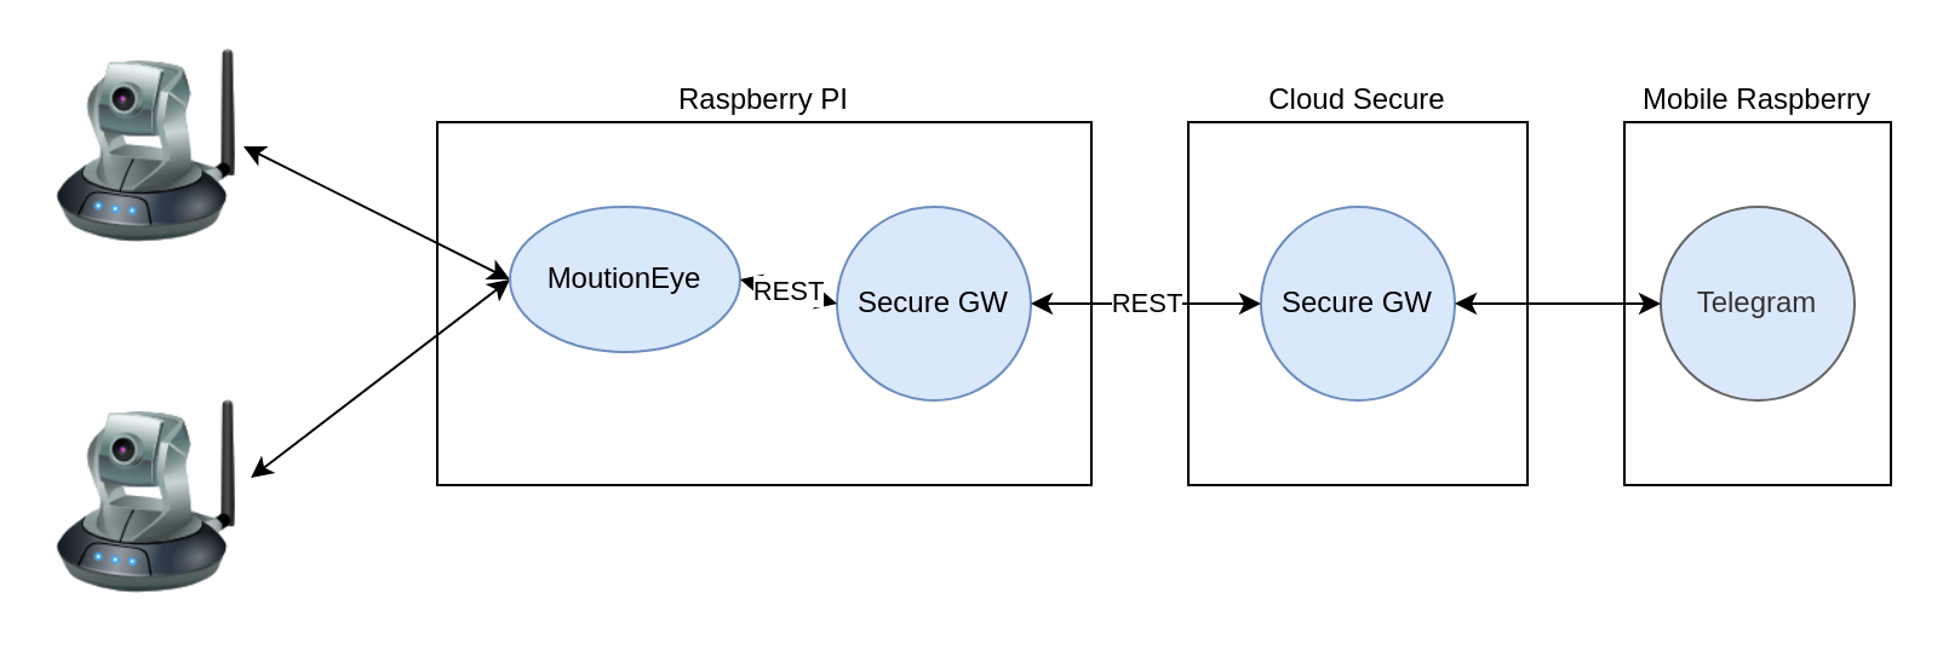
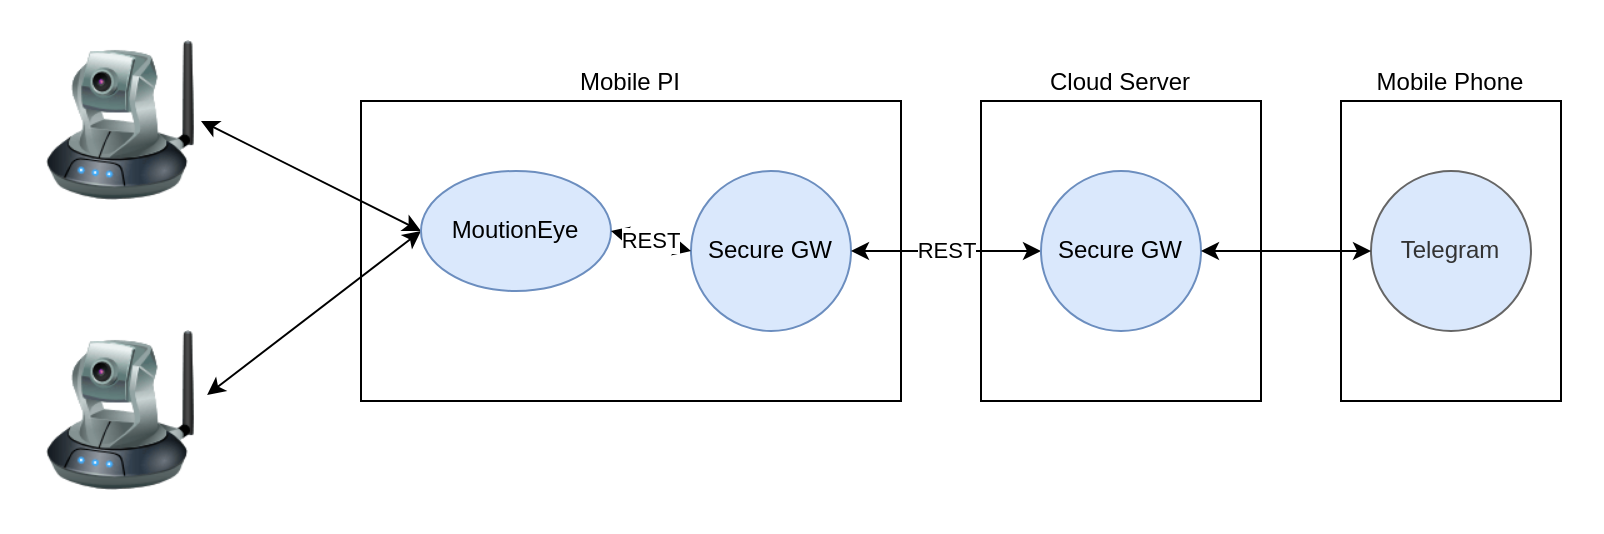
  <mxCell id="0" />
  <mxCell id="1" parent="0" />
  <mxCell id="2" value="" style="image;html=1;image=img/lib/clip_art/networking/Ip_Camera_128x128.png" vertex="1" parent="1"><mxGeometry x="20" y="20" width="80" height="80" as="geometry" /></mxCell>
  <mxCell id="3" value="" style="image;html=1;image=img/lib/clip_art/networking/Ip_Camera_128x128.png" vertex="1" parent="1"><mxGeometry x="20" y="165" width="80" height="80" as="geometry" /></mxCell>
- <mxCell id="4" value="&lt;div&gt;Raspberry PI&lt;/div&gt;" style="rounded=0;whiteSpace=wrap;html=1;labelPosition=center;verticalLabelPosition=top;align=center;verticalAlign=bottom;" vertex="1" parent="1"><mxGeometry x="180" y="50" width="270" height="150" as="geometry" /></mxCell>
+ <mxCell id="4" value="&lt;div&gt;Mobile PI&lt;/div&gt;" style="rounded=0;whiteSpace=wrap;html=1;labelPosition=center;verticalLabelPosition=top;align=center;verticalAlign=bottom;" vertex="1" parent="1"><mxGeometry x="180" y="50" width="270" height="150" as="geometry" /></mxCell>
  <mxCell id="5" value="Secure GW" style="ellipse;whiteSpace=wrap;html=1;aspect=fixed;fillColor=#dae8fc;strokeColor=#6c8ebf;" vertex="1" parent="1"><mxGeometry x="345" y="85" width="80" height="80" as="geometry" /></mxCell>
  <mxCell id="6" value="" style="endArrow=classic;startArrow=classic;html=1;exitX=1;exitY=0.5;exitDx=0;exitDy=0;entryX=0;entryY=0.5;entryDx=0;entryDy=0;" edge="1" parent="1" source="2" target="11"><mxGeometry width="50" height="50" relative="1" as="geometry"><mxPoint x="170" y="410" as="sourcePoint" /><mxPoint x="220" y="360" as="targetPoint" /></mxGeometry></mxCell>
  <mxCell id="7" value="" style="endArrow=classic;startArrow=classic;html=1;exitX=1.038;exitY=0.4;exitDx=0;exitDy=0;exitPerimeter=0;entryX=0;entryY=0.5;entryDx=0;entryDy=0;" edge="1" parent="1" source="3" target="11"><mxGeometry width="50" height="50" relative="1" as="geometry"><mxPoint x="90" y="410" as="sourcePoint" /><mxPoint x="140" y="360" as="targetPoint" /></mxGeometry></mxCell>
- <mxCell id="8" value="Cloud Secure" style="rounded=0;whiteSpace=wrap;html=1;labelPosition=center;verticalLabelPosition=top;align=center;verticalAlign=bottom;" vertex="1" parent="1"><mxGeometry x="490" y="50" width="140" height="150" as="geometry" /></mxCell>
- <mxCell id="9" value="&lt;div&gt;Mobile Raspberry&lt;br&gt;&lt;/div&gt;" style="rounded=0;whiteSpace=wrap;html=1;labelPosition=center;verticalLabelPosition=top;align=center;verticalAlign=bottom;" vertex="1" parent="1"><mxGeometry x="670" y="50" width="110" height="150" as="geometry" /></mxCell>
+ <mxCell id="8" value="Cloud Server" style="rounded=0;whiteSpace=wrap;html=1;labelPosition=center;verticalLabelPosition=top;align=center;verticalAlign=bottom;" vertex="1" parent="1"><mxGeometry x="490" y="50" width="140" height="150" as="geometry" /></mxCell>
+ <mxCell id="9" value="&lt;div&gt;Mobile Phone&lt;br&gt;&lt;/div&gt;" style="rounded=0;whiteSpace=wrap;html=1;labelPosition=center;verticalLabelPosition=top;align=center;verticalAlign=bottom;" vertex="1" parent="1"><mxGeometry x="670" y="50" width="110" height="150" as="geometry" /></mxCell>
  <mxCell id="10" value="REST" style="endArrow=classic;startArrow=classic;html=1;entryX=0;entryY=0.5;entryDx=0;entryDy=0;exitX=1;exitY=0.5;exitDx=0;exitDy=0;" edge="1" parent="1" source="5" target="13"><mxGeometry width="50" height="50" relative="1" as="geometry"><mxPoint x="180" y="480" as="sourcePoint" /><mxPoint x="230" y="430" as="targetPoint" /></mxGeometry></mxCell>
  <mxCell id="11" value="MoutionEye" style="ellipse;whiteSpace=wrap;html=1;aspect=fixed;fillColor=#dae8fc;strokeColor=#6c8ebf;" vertex="1" parent="1"><mxGeometry x="210" y="85" width="95" height="60" as="geometry" /></mxCell>
  <mxCell id="12" value="REST" style="endArrow=classic;startArrow=classic;html=1;exitX=1;exitY=0.5;exitDx=0;exitDy=0;entryX=0;entryY=0.5;entryDx=0;entryDy=0;" edge="1" parent="1" source="11" target="5"><mxGeometry width="50" height="50" relative="1" as="geometry"><mxPoint x="220" y="410" as="sourcePoint" /><mxPoint x="270" y="360" as="targetPoint" /></mxGeometry></mxCell>
  <mxCell id="13" value="Secure GW" style="ellipse;whiteSpace=wrap;html=1;aspect=fixed;fillColor=#dae8fc;strokeColor=#6c8ebf;" vertex="1" parent="1"><mxGeometry x="520" y="85" width="80" height="80" as="geometry" /></mxCell>
  <mxCell id="14" value="Telegram" style="ellipse;whiteSpace=wrap;html=1;aspect=fixed;fillColor=#dae8fc;strokeColor=#666666;fontColor=#333333;" vertex="1" parent="1"><mxGeometry x="685" y="85" width="80" height="80" as="geometry" /></mxCell>
  <mxCell id="15" value="" style="endArrow=classic;startArrow=classic;html=1;exitX=0;exitY=0.5;exitDx=0;exitDy=0;entryX=1;entryY=0.5;entryDx=0;entryDy=0;" edge="1" parent="1" source="14" target="13"><mxGeometry width="50" height="50" relative="1" as="geometry"><mxPoint x="360" y="450" as="sourcePoint" /><mxPoint x="410" y="400" as="targetPoint" /></mxGeometry></mxCell>
